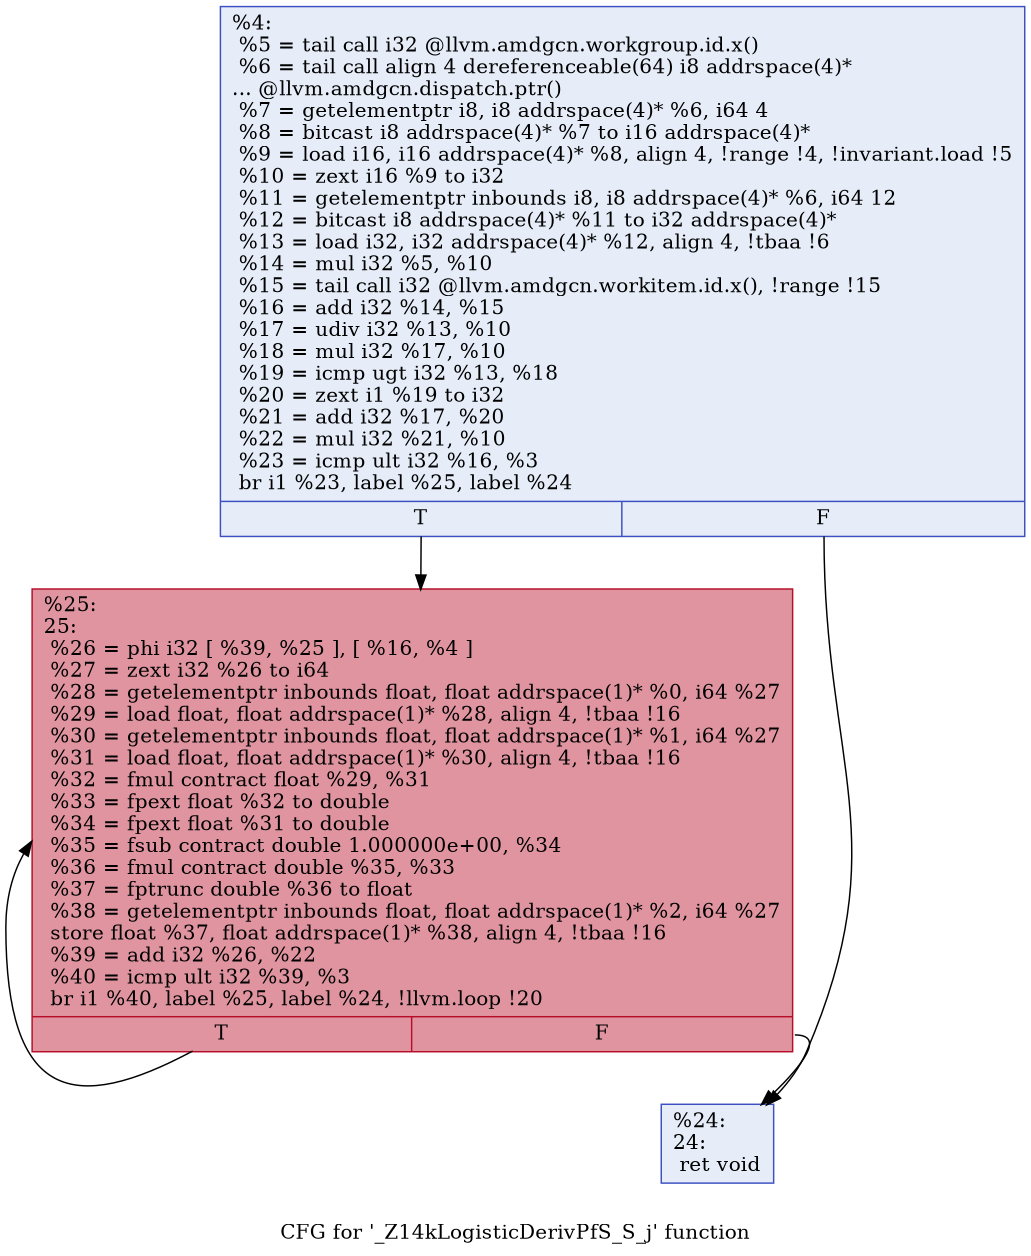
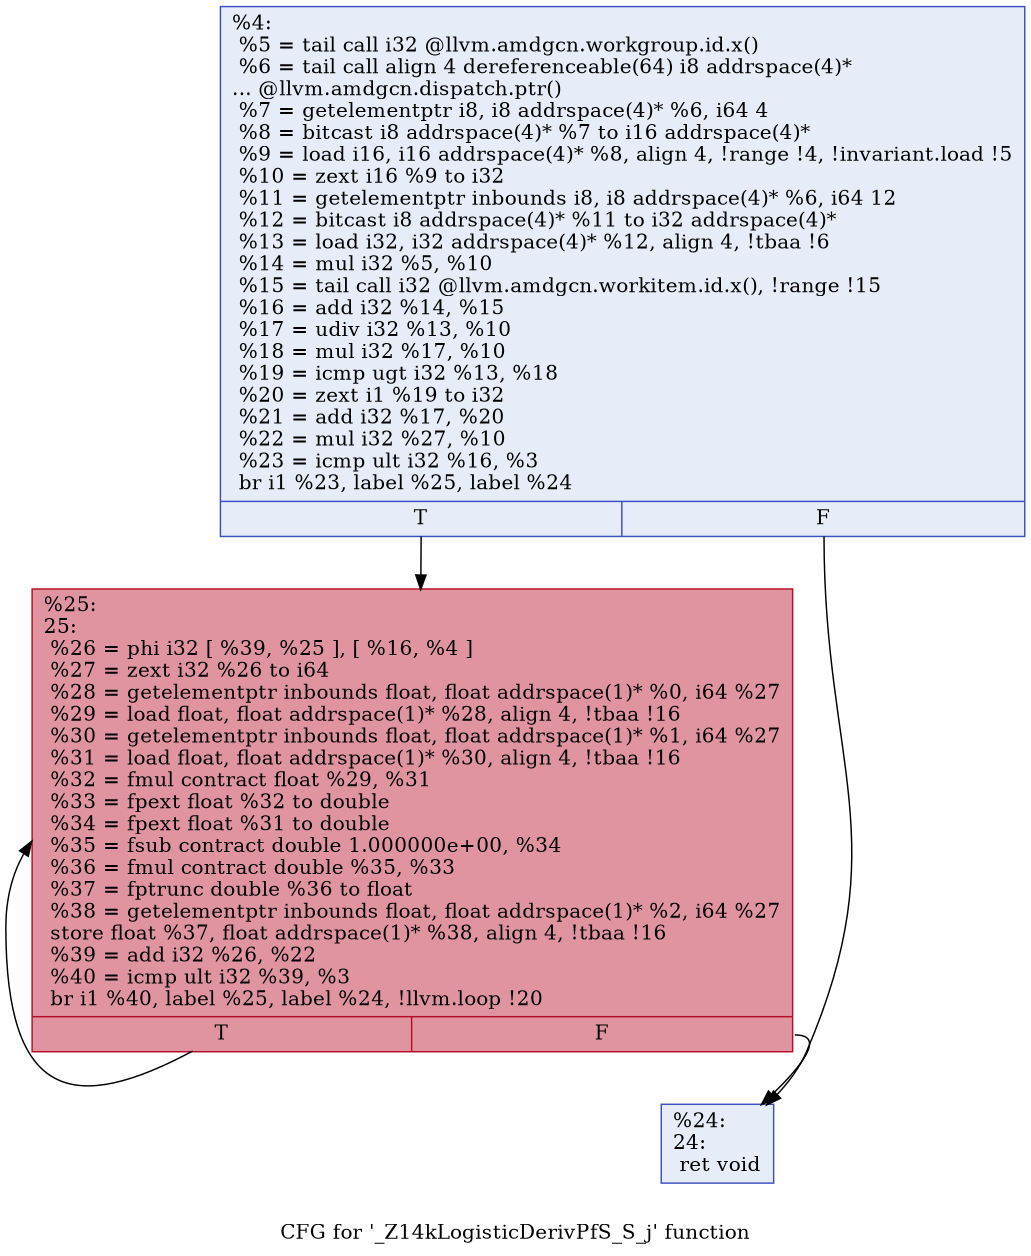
  digraph {
    label="CFG for '_Z14kLogisticDerivPfS_S_j' function"
    node [color="#3d50c3ff" fillcolor="#c7d7f070" shape=record style=filled]
    edge [tailport=s0]
-   n1 [label="{%4:\l  %5 = tail call i32 @llvm.amdgcn.workgroup.id.x()\l  %6 = tail call align 4 dereferenceable(64) i8 addrspace(4)*\l... @llvm.amdgcn.dispatch.ptr()\l  %7 = getelementptr i8, i8 addrspace(4)* %6, i64 4\l  %8 = bitcast i8 addrspace(4)* %7 to i16 addrspace(4)*\l  %9 = load i16, i16 addrspace(4)* %8, align 4, !range !4, !invariant.load !5\l  %10 = zext i16 %9 to i32\l  %11 = getelementptr inbounds i8, i8 addrspace(4)* %6, i64 12\l  %12 = bitcast i8 addrspace(4)* %11 to i32 addrspace(4)*\l  %13 = load i32, i32 addrspace(4)* %12, align 4, !tbaa !6\l  %14 = mul i32 %5, %10\l  %15 = tail call i32 @llvm.amdgcn.workitem.id.x(), !range !15\l  %16 = add i32 %14, %15\l  %17 = udiv i32 %13, %10\l  %18 = mul i32 %17, %10\l  %19 = icmp ugt i32 %13, %18\l  %20 = zext i1 %19 to i32\l  %21 = add i32 %17, %20\l  %22 = mul i32 %21, %10\l  %23 = icmp ult i32 %16, %3\l  br i1 %23, label %25, label %24\l|{<s0>T|<s1>F}}"]
+   n1 [label="{%4:\l  %5 = tail call i32 @llvm.amdgcn.workgroup.id.x()\l  %6 = tail call align 4 dereferenceable(64) i8 addrspace(4)*\l... @llvm.amdgcn.dispatch.ptr()\l  %7 = getelementptr i8, i8 addrspace(4)* %6, i64 4\l  %8 = bitcast i8 addrspace(4)* %7 to i16 addrspace(4)*\l  %9 = load i16, i16 addrspace(4)* %8, align 4, !range !4, !invariant.load !5\l  %10 = zext i16 %9 to i32\l  %11 = getelementptr inbounds i8, i8 addrspace(4)* %6, i64 12\l  %12 = bitcast i8 addrspace(4)* %11 to i32 addrspace(4)*\l  %13 = load i32, i32 addrspace(4)* %12, align 4, !tbaa !6\l  %14 = mul i32 %5, %10\l  %15 = tail call i32 @llvm.amdgcn.workitem.id.x(), !range !15\l  %16 = add i32 %14, %15\l  %17 = udiv i32 %13, %10\l  %18 = mul i32 %17, %10\l  %19 = icmp ugt i32 %13, %18\l  %20 = zext i1 %19 to i32\l  %21 = add i32 %17, %20\l  %22 = mul i32 %27, %10\l  %23 = icmp ult i32 %16, %3\l  br i1 %23, label %25, label %24\l|{<s0>T|<s1>F}}"]
    n2 [color="#b70d28ff" fillcolor="#b70d2870" label="{%25:\l25:                                               \l  %26 = phi i32 [ %39, %25 ], [ %16, %4 ]\l  %27 = zext i32 %26 to i64\l  %28 = getelementptr inbounds float, float addrspace(1)* %0, i64 %27\l  %29 = load float, float addrspace(1)* %28, align 4, !tbaa !16\l  %30 = getelementptr inbounds float, float addrspace(1)* %1, i64 %27\l  %31 = load float, float addrspace(1)* %30, align 4, !tbaa !16\l  %32 = fmul contract float %29, %31\l  %33 = fpext float %32 to double\l  %34 = fpext float %31 to double\l  %35 = fsub contract double 1.000000e+00, %34\l  %36 = fmul contract double %35, %33\l  %37 = fptrunc double %36 to float\l  %38 = getelementptr inbounds float, float addrspace(1)* %2, i64 %27\l  store float %37, float addrspace(1)* %38, align 4, !tbaa !16\l  %39 = add i32 %26, %22\l  %40 = icmp ult i32 %39, %3\l  br i1 %40, label %25, label %24, !llvm.loop !20\l|{<s0>T|<s1>F}}"]
    n3 [label="{%24:\l24:                                               \l  ret void\l}"]
    n1 -> n2
    n1 -> n3 [tailport=s1]
    n2 -> n2
    n2 -> n3 [tailport=s1]
  }
